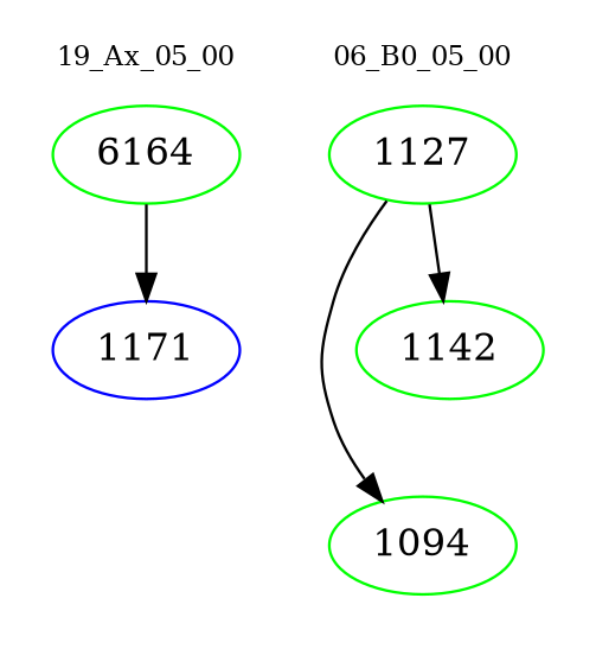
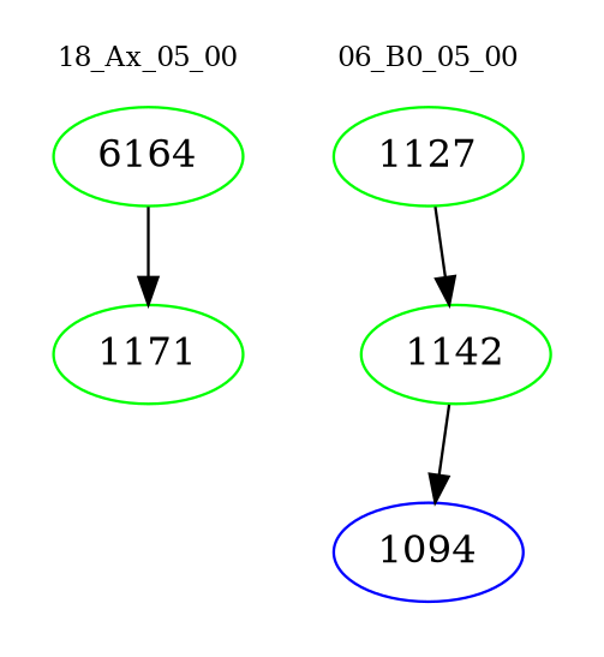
  digraph {
    node [color=green]
    edge [color=black]
    n1 [label=6164]
-   n2 [color=blue label=1171]
+   n2 [label=1171]
    n3 [label=1127]
-   n4 [label=1094]
+   n4 [color=blue label=1094]
    n5 [label=1142]
    subgraph cluster_1 {
      color=white
      fontsize=10
-     label="19_Ax_05_00"
+     label="18_Ax_05_00"
      n1
      n2
    }
    subgraph cluster_2 {
      color=white
      fontsize=10
      label="06_B0_05_00"
      n3
      n4
      n5
    }
    n1 -> n2
-   n3 -> n4
+   n5 -> n4
    n3 -> n5
  }
